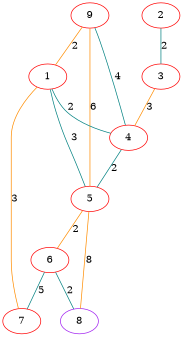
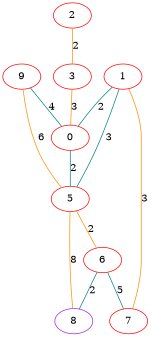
  graph {
    node [color=red weight=1]
    edge [color=teal]
    n1 [label=9]
    1
-   4
+   4 [label=0]
    5
    7
    6
    8 [color=purple weight=4]
    2
    3
-   n1 -- 1 [color=darkorange label=2]
    n1 -- 4 [label=4]
    n1 -- 5 [color=darkorange label=6]
    1 -- 4 [label=2]
    1 -- 5 [label=3]
    1 -- 7 [color=darkorange label=3]
    4 -- 5 [label=2]
    5 -- 6 [color=darkorange label=2]
    5 -- 8 [color=darkorange label=8]
    6 -- 7 [label=5]
    6 -- 8 [label=2]
-   2 -- 3 [label=2]
+   2 -- 3 [color=darkorange label=2]
    3 -- 4 [color=darkorange label=3]
  }
